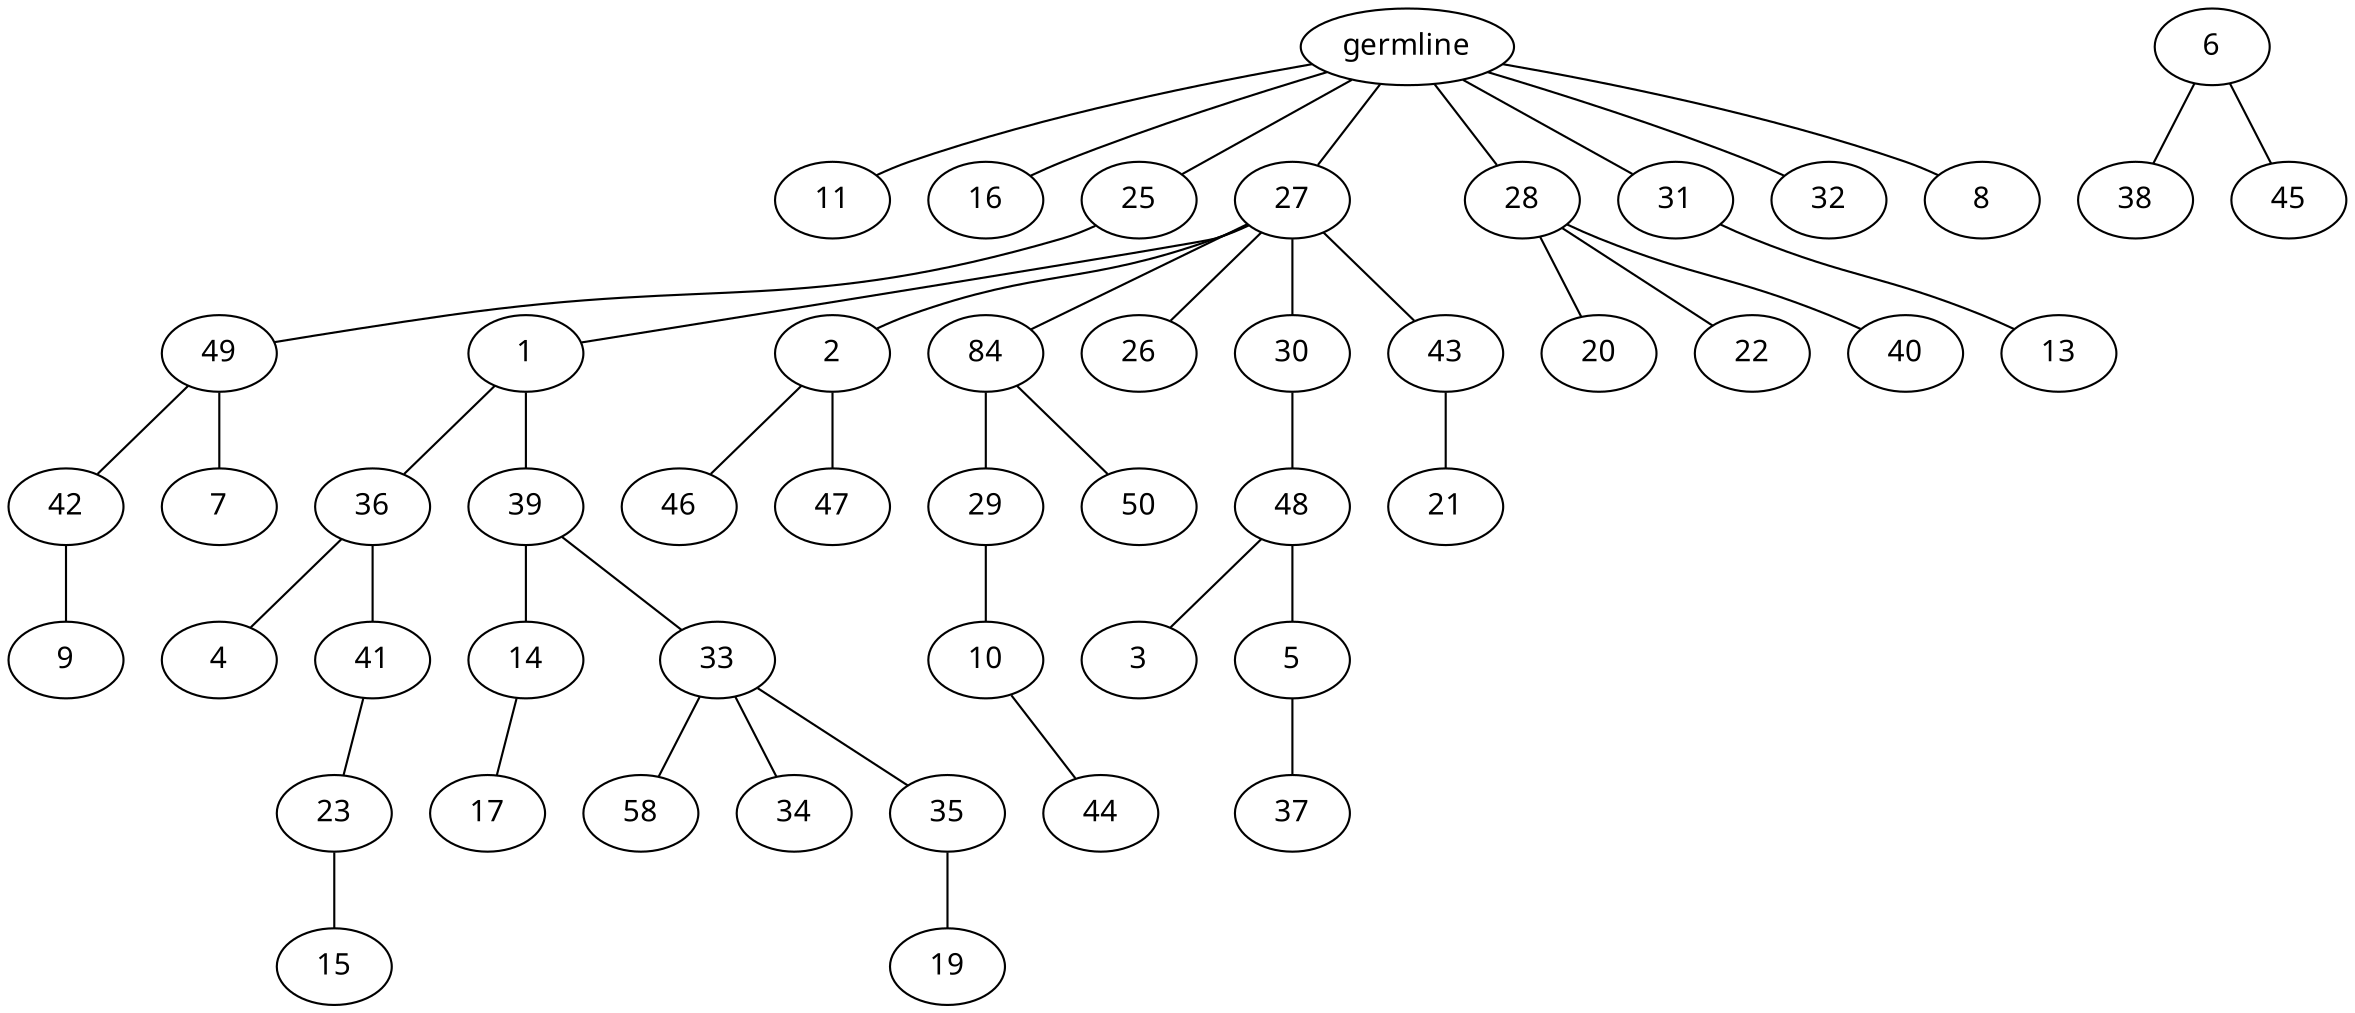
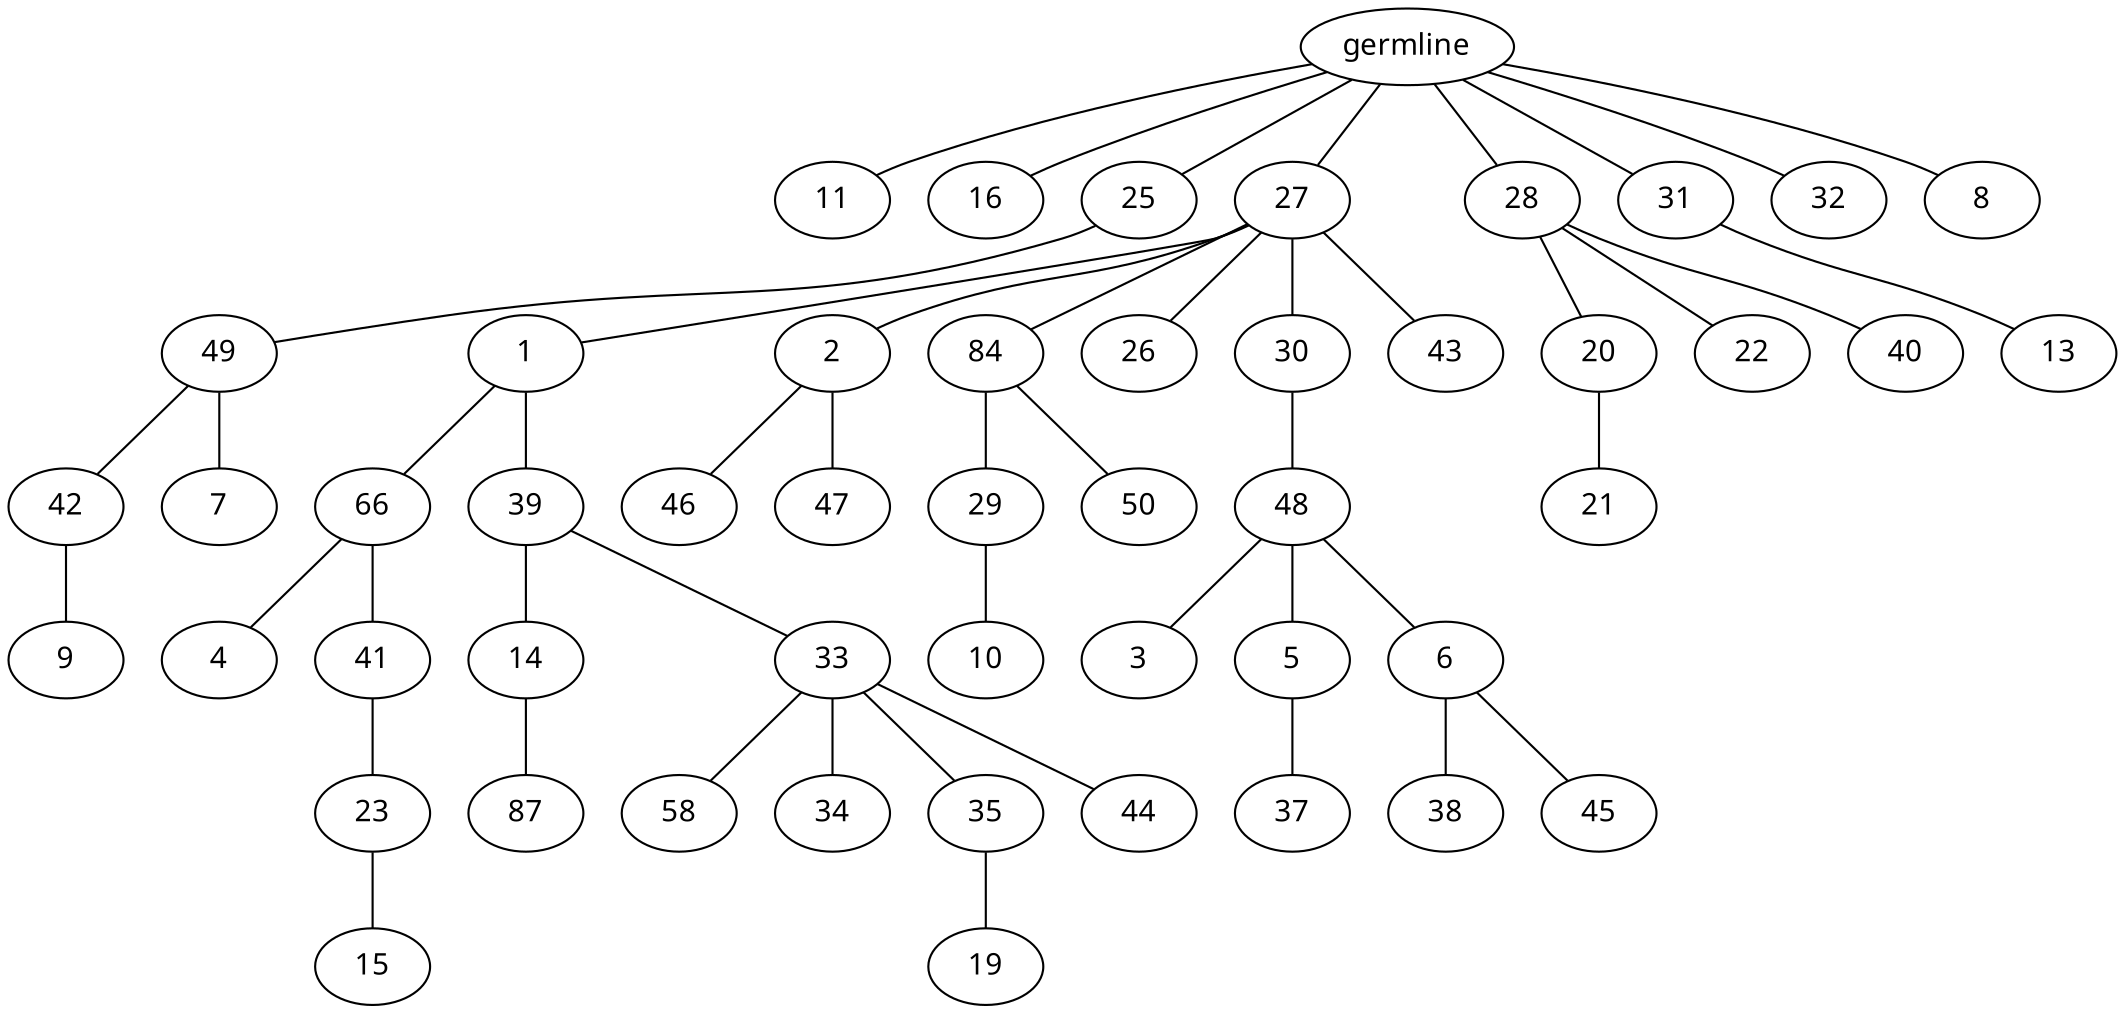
  graph {
    fontname="Noto Sans"
    node [fontname="Noto Sans"]
    edge [fontname="Noto Sans"]
    n1 [label=germline]
    n2 [label=11]
    n3 [label=16]
    n4 [label=25]
    n5 [label=27]
    n6 [label=28]
    n7 [label=31]
    n8 [label=32]
    n9 [label=8]
    n10 [label=49]
    n11 [label=1]
    n12 [label=2]
    n13 [label=84]
    n14 [label=26]
    n15 [label=30]
    n16 [label=43]
    n17 [label=20]
    n18 [label=22]
    n19 [label=40]
    n20 [label=13]
    n21 [label=42]
    n22 [label=7]
    n23 [label=9]
-   n24 [label=36]
+   n24 [label=66]
    n25 [label=39]
    n26 [label=46]
    n27 [label=47]
    n28 [label=29]
    n29 [label=50]
    n30 [label=48]
    n31 [label=4]
    n32 [label=41]
    n33 [label=14]
    n34 [label=33]
    n35 [label=23]
    n36 [label=15]
-   n37 [label=17]
+   n37 [label=87]
    n38 [label=58]
    n39 [label=34]
    n40 [label=35]
    n41 [label=44]
    n42 [label=19]
    n43 [label=10]
    n44 [label=3]
    n45 [label=5]
    n46 [label=6]
    n47 [label=37]
    n48 [label=38]
    n49 [label=45]
    n50 [label=21]
    n1 -- n2
    n1 -- n3
    n1 -- n4
    n1 -- n5
    n1 -- n6
    n1 -- n7
    n1 -- n8
    n1 -- n9
    n4 -- n10
    n5 -- n11
    n5 -- n12
    n5 -- n13
    n5 -- n14
    n5 -- n15
    n5 -- n16
    n6 -- n17
    n6 -- n18
    n6 -- n19
    n7 -- n20
    n10 -- n21
    n10 -- n22
    n11 -- n24
    n11 -- n25
    n12 -- n26
    n12 -- n27
    n13 -- n28
    n13 -- n29
    n15 -- n30
-   n16 -- n50
+   n17 -- n50
    n21 -- n23
    n24 -- n31
    n24 -- n32
    n25 -- n33
    n25 -- n34
    n28 -- n43
    n30 -- n44
    n30 -- n45
+   n30 -- n46
    n32 -- n35
    n33 -- n37
    n34 -- n38
    n34 -- n39
    n34 -- n40
-   n43 -- n41
+   n34 -- n41
    n35 -- n36
    n40 -- n42
    n45 -- n47
    n46 -- n48
    n46 -- n49
  }
